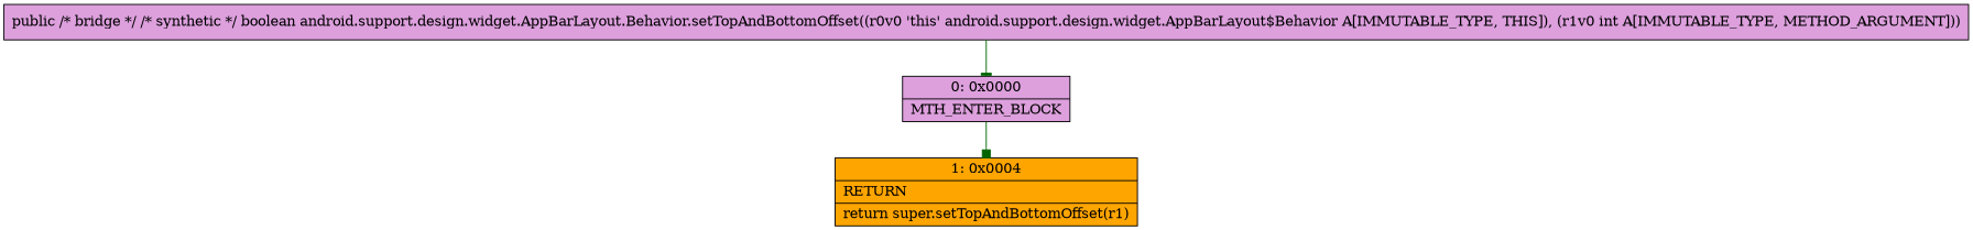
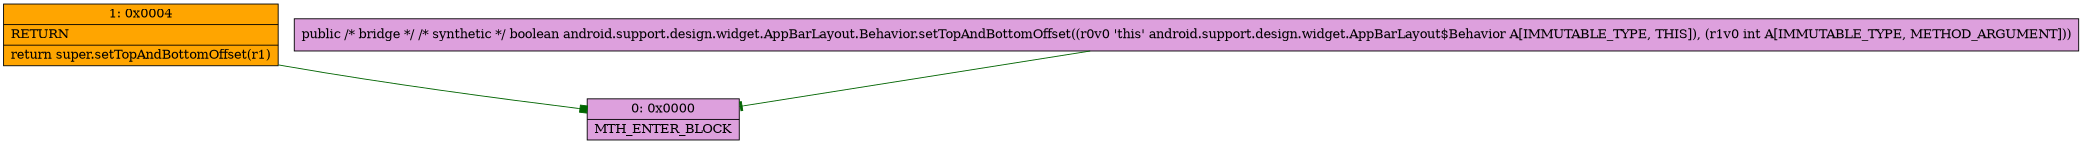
  digraph {
    node [shape=record style=filled fillcolor=plum]
    edge [color=darkgreen]
    n1 [label="{0\:\ 0x0000|MTH_ENTER_BLOCK\l}"]
    n2 [label="{1\:\ 0x0004|RETURN\l|return super.setTopAndBottomOffset(r1)\l}" fillcolor=orange]
    n3 [label="{public \/* bridge *\/ \/* synthetic *\/ boolean android.support.design.widget.AppBarLayout.Behavior.setTopAndBottomOffset((r0v0 'this' android.support.design.widget.AppBarLayout$Behavior A[IMMUTABLE_TYPE, THIS]), (r1v0 int A[IMMUTABLE_TYPE, METHOD_ARGUMENT])) }"]
-   n1 -> n2 [arrowhead=box]
+   n2 -> n1 [arrowhead=box]
    n3 -> n1 [arrowhead=tee]
  }
